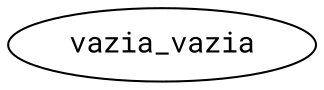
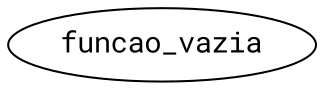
  digraph {
    fontname="Roboto Mono"
-   n1 [label=vazia_vazia fontname="Roboto Mono"]
+   n1 [label=funcao_vazia fontname="Roboto Mono"]
  }
